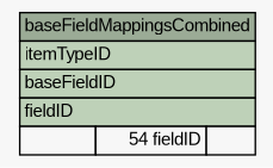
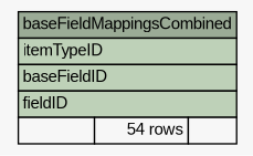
  digraph {
    bgcolor="#f7f7f7"
    fontname=Arial
    fontsize=11
    nodesep=0.18
    rankdir=TB
    ranksep=0.46
-   n1 [fontname=Arial fontsize=11 label=<     <TABLE BORDER="0" CELLBORDER="1" CELLSPACING="0" BGCOLOR="#ffffff">       <TR><TD COLSPAN="3" BGCOLOR="#9bab96" ALIGN="CENTER">baseFieldMappingsCombined</TD></TR>       <TR><TD PORT="itemTypeID" COLSPAN="3" BGCOLOR="#bed1b8" ALIGN="LEFT">itemTypeID</TD></TR>       <TR><TD PORT="baseFieldID" COLSPAN="3" BGCOLOR="#bed1b8" ALIGN="LEFT">baseFieldID</TD></TR>       <TR><TD PORT="fieldID" COLSPAN="3" BGCOLOR="#bed1b8" ALIGN="LEFT">fieldID</TD></TR>       <TR><TD ALIGN="LEFT" BGCOLOR="#f7f7f7">  </TD><TD ALIGN="RIGHT" BGCOLOR="#f7f7f7">54 fieldID</TD><TD ALIGN="RIGHT" BGCOLOR="#f7f7f7">  </TD></TR>     </TABLE>> shape=plaintext]
+   n1 [fontname=Arial fontsize=11 label=<     <TABLE BORDER="0" CELLBORDER="1" CELLSPACING="0" BGCOLOR="#ffffff">       <TR><TD COLSPAN="3" BGCOLOR="#9bab96" ALIGN="CENTER">baseFieldMappingsCombined</TD></TR>       <TR><TD PORT="itemTypeID" COLSPAN="3" BGCOLOR="#bed1b8" ALIGN="LEFT">itemTypeID</TD></TR>       <TR><TD PORT="baseFieldID" COLSPAN="3" BGCOLOR="#bed1b8" ALIGN="LEFT">baseFieldID</TD></TR>       <TR><TD PORT="fieldID" COLSPAN="3" BGCOLOR="#bed1b8" ALIGN="LEFT">fieldID</TD></TR>       <TR><TD ALIGN="LEFT" BGCOLOR="#f7f7f7">  </TD><TD ALIGN="RIGHT" BGCOLOR="#f7f7f7">54 rows</TD><TD ALIGN="RIGHT" BGCOLOR="#f7f7f7">  </TD></TR>     </TABLE>> shape=plaintext]
  }
